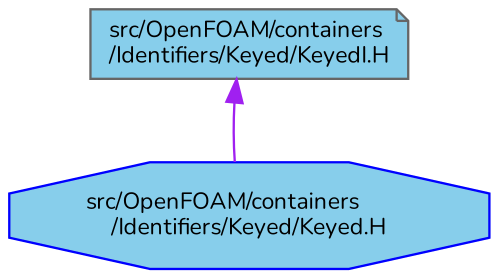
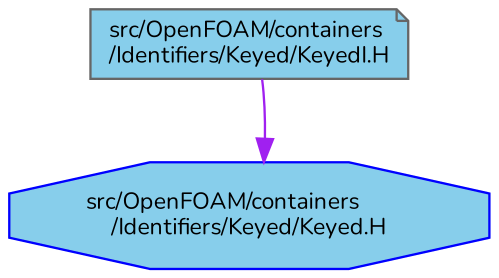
  digraph {
    fontname=Nunito
    node [fillcolor=skyblue fontname=Nunito fontsize=10 style=filled]
    n1 [color=gray40 fontcolor=black height=0.2 label="src/OpenFOAM/containers\l/Identifiers/Keyed/KeyedI.H" shape=note width=0.4]
    n2 [color=blue height=0.2 label="src/OpenFOAM/containers\l/Identifiers/Keyed/Keyed.H" shape=octagon width=0.4]
-   n1 -> n2 [color=purple dir=back fontname=Nunito fontsize=10 labelfontname=FreeSans labelfontsize=10 style=solid]
+   n2 -> n1 [color=purple dir=back fontname=Nunito fontsize=10 labelfontname=FreeSans labelfontsize=10 style=solid]
  }
